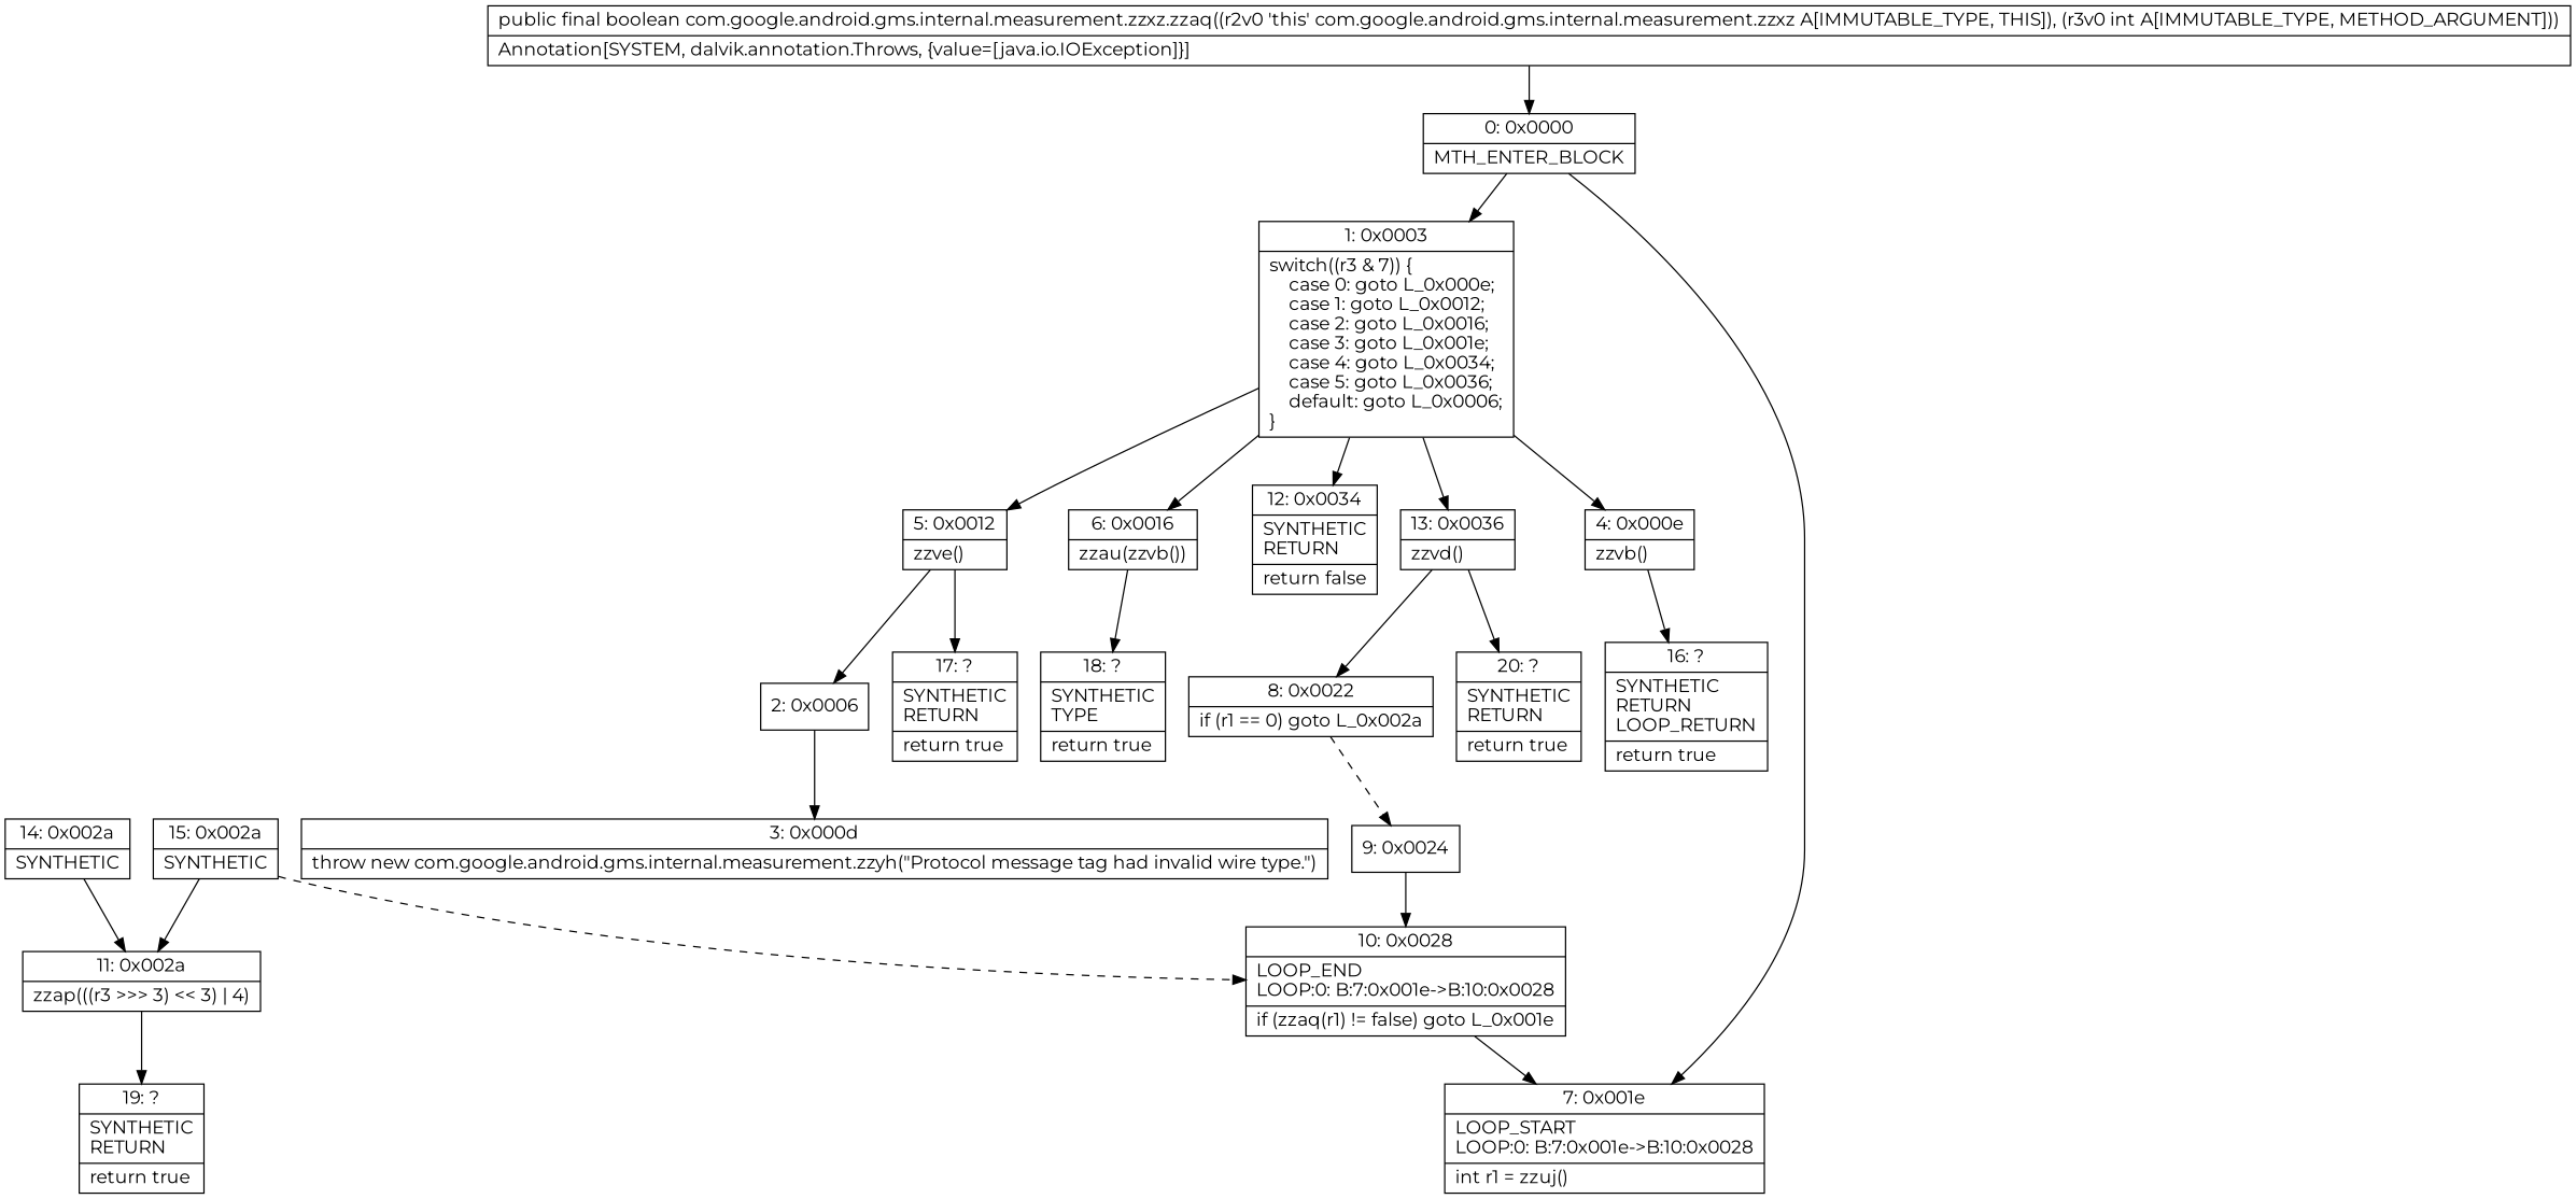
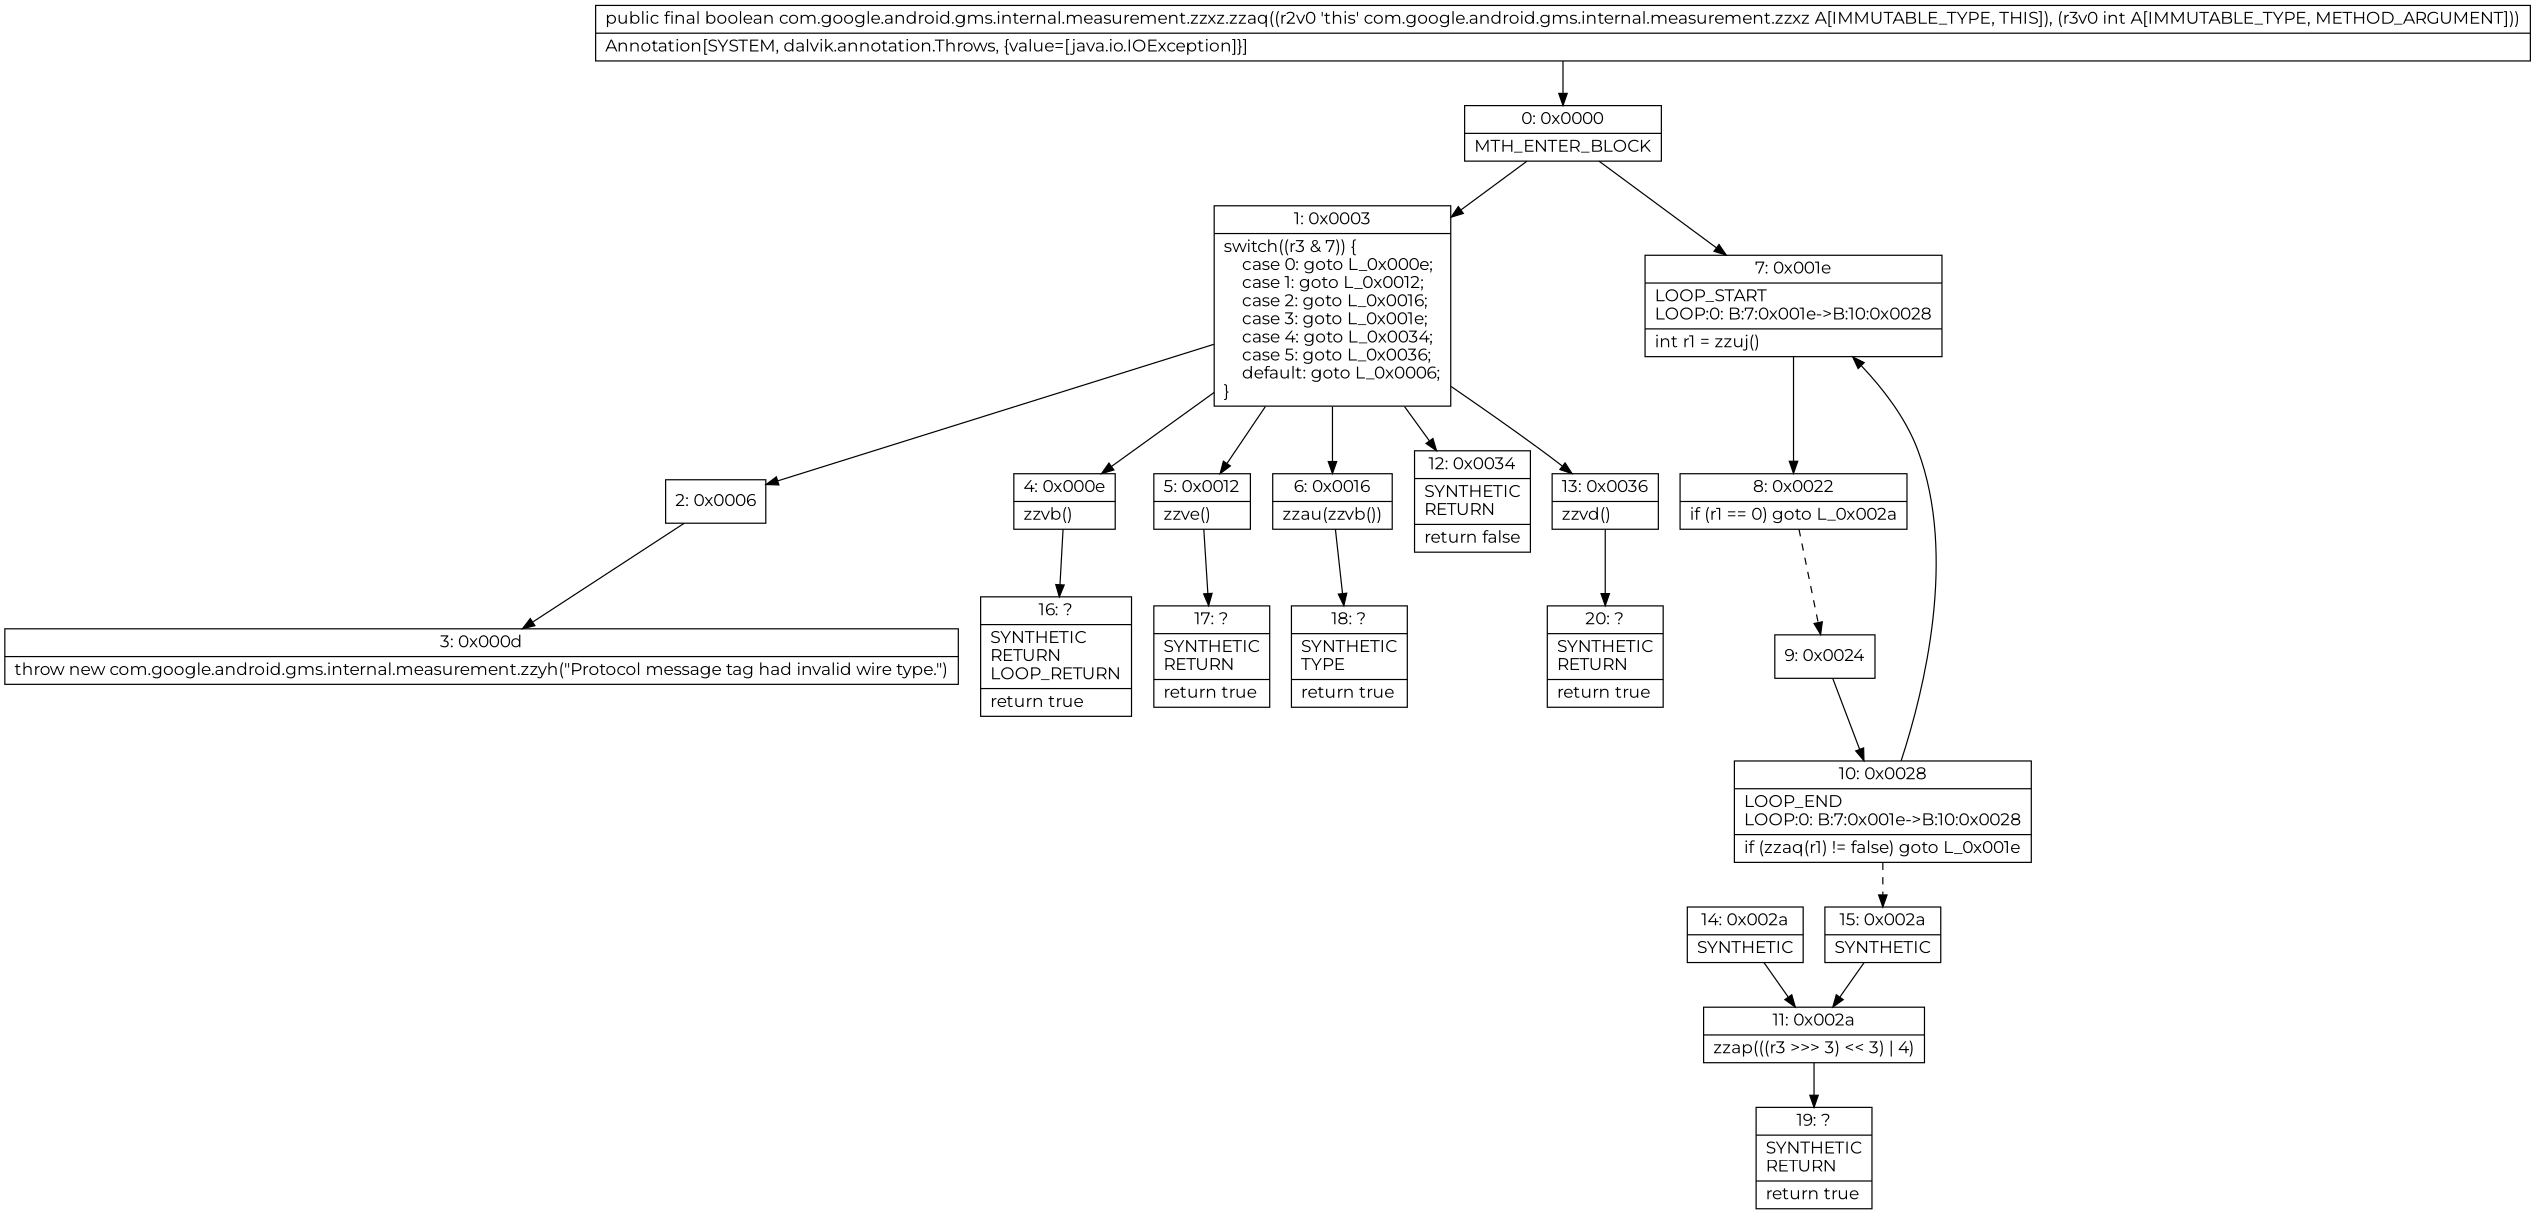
  digraph {
    fontname=Montserrat
    node [fontname=Montserrat shape=record]
    edge [fontname=Montserrat]
    n1 [label="{0\:\ 0x0000|MTH_ENTER_BLOCK\l}"]
    n2 [label="{1\:\ 0x0003|switch((r3 & 7)) \{\l    case 0: goto L_0x000e;\l    case 1: goto L_0x0012;\l    case 2: goto L_0x0016;\l    case 3: goto L_0x001e;\l    case 4: goto L_0x0034;\l    case 5: goto L_0x0036;\l    default: goto L_0x0006;\l\}\l}"]
    n3 [label="{7\:\ 0x001e|LOOP_START\lLOOP:0: B:7:0x001e\-\>B:10:0x0028\l|int r1 = zzuj()\l}"]
    n4 [label="{2\:\ 0x0006}"]
    n5 [label="{4\:\ 0x000e|zzvb()\l}"]
    n6 [label="{5\:\ 0x0012|zzve()\l}"]
    n7 [label="{6\:\ 0x0016|zzau(zzvb())\l}"]
    n8 [label="{12\:\ 0x0034|SYNTHETIC\lRETURN\l|return false\l}"]
    n9 [label="{13\:\ 0x0036|zzvd()\l}"]
    n10 [label="{3\:\ 0x000d|throw new com.google.android.gms.internal.measurement.zzyh(\"Protocol message tag had invalid wire type.\")\l}"]
    n11 [label="{16\:\ ?|SYNTHETIC\lRETURN\lLOOP_RETURN\l|return true\l}"]
    n12 [label="{17\:\ ?|SYNTHETIC\lRETURN\l|return true\l}"]
    n13 [label="{18\:\ ?|SYNTHETIC\lTYPE\l|return true\l}"]
    n14 [label="{8\:\ 0x0022|if (r1 == 0) goto L_0x002a\l}"]
    n15 [label="{20\:\ ?|SYNTHETIC\lRETURN\l|return true\l}"]
    n16 [label="{9\:\ 0x0024}"]
    n17 [label="{10\:\ 0x0028|LOOP_END\lLOOP:0: B:7:0x001e\-\>B:10:0x0028\l|if (zzaq(r1) != false) goto L_0x001e\l}"]
    n18 [label="{14\:\ 0x002a|SYNTHETIC\l}"]
    n19 [label="{11\:\ 0x002a|zzap(((r3 \>\>\> 3) \<\< 3) \| 4)\l}"]
    n20 [label="{15\:\ 0x002a|SYNTHETIC\l}"]
    n21 [label="{19\:\ ?|SYNTHETIC\lRETURN\l|return true\l}"]
    n22 [label="{public final boolean com.google.android.gms.internal.measurement.zzxz.zzaq((r2v0 'this' com.google.android.gms.internal.measurement.zzxz A[IMMUTABLE_TYPE, THIS]), (r3v0 int A[IMMUTABLE_TYPE, METHOD_ARGUMENT]))  | Annotation[SYSTEM, dalvik.annotation.Throws, \{value=[java.io.IOException]\}]\l}"]
    n1 -> n2
    n1 -> n3
-   n6 -> n4
+   n2 -> n4
    n2 -> n5
    n2 -> n6
    n2 -> n7
    n2 -> n8
    n2 -> n9
-   n9 -> n14
+   n3 -> n14
    n4 -> n10
    n5 -> n11
    n6 -> n12
    n7 -> n13
    n9 -> n15
    n14 -> n16 [style=dashed]
    n16 -> n17
    n17 -> n3
-   n20 -> n17 [style=dashed]
+   n17 -> n20 [style=dashed]
    n18 -> n19
    n19 -> n21
    n20 -> n19
    n22 -> n1
  }
